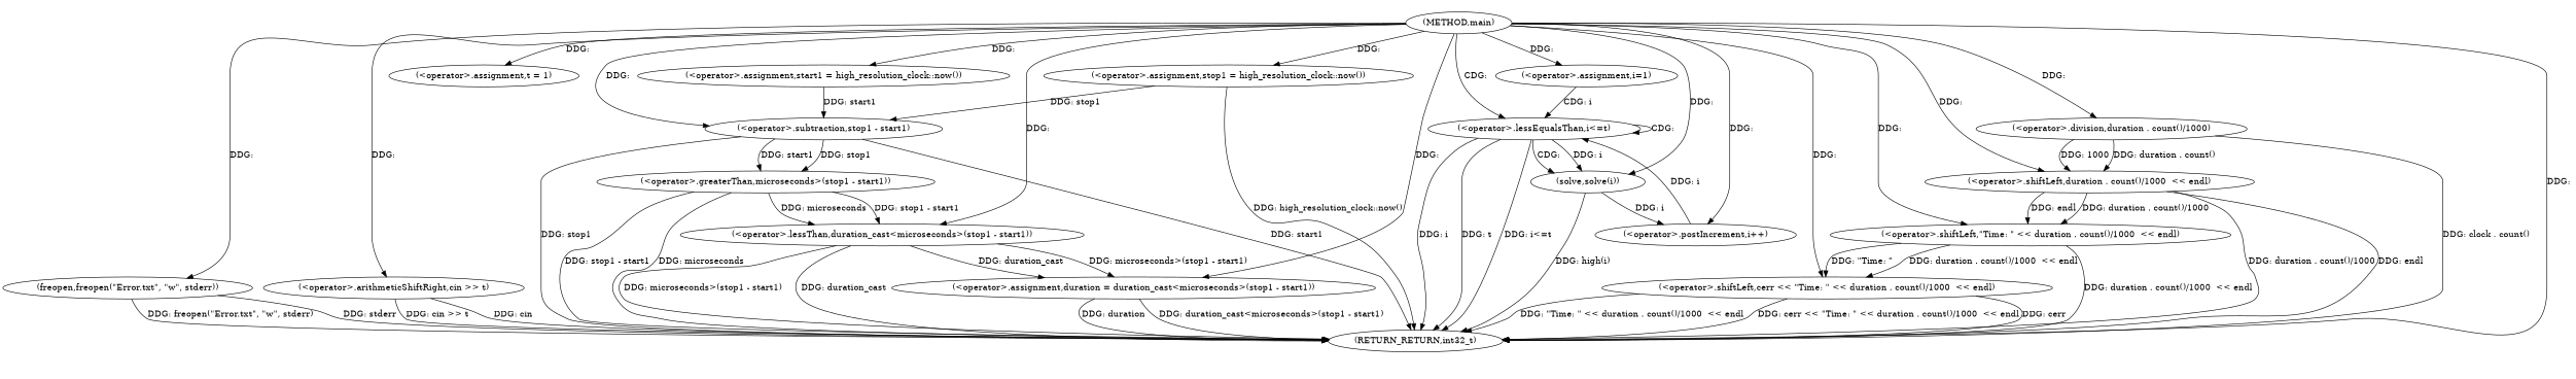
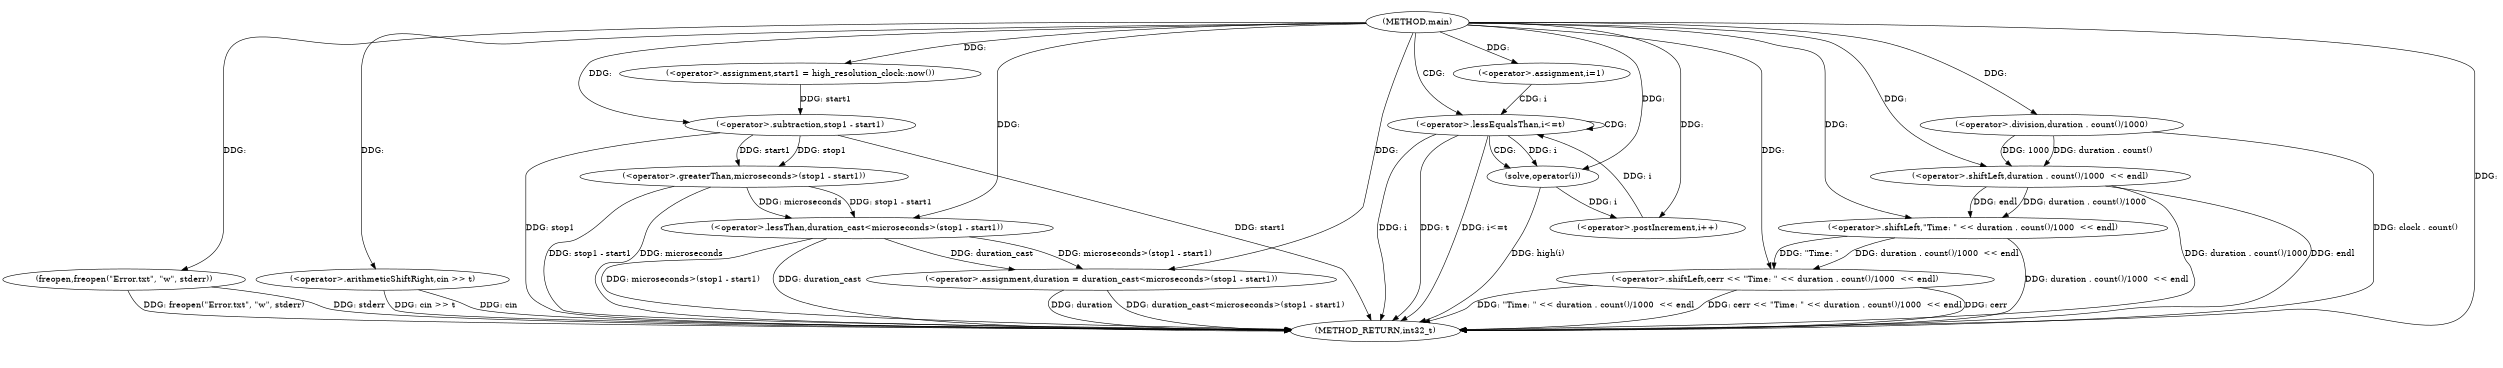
  digraph {
    n1 [label="(METHOD,main)"]
    n2 [label="(freopen,freopen(\"Error.txt\", \"w\", stderr))"]
    n3 [label="(<operator>.assignment,start1 = high_resolution_clock::now())"]
-   n4 [label="(<operator>.assignment,t = 1)"]
    n5 [label="(<operator>.arithmeticShiftRight,cin >> t)"]
-   n6 [label="(<operator>.assignment,stop1 = high_resolution_clock::now())"]
    n7 [label="(<operator>.assignment,duration = duration_cast<microseconds>(stop1 - start1))"]
    n8 [label="(<operator>.shiftLeft,cerr << \"Time: \" << duration . count()/1000  << endl)"]
    n9 [label="(<operator>.assignment,i=1)"]
    n10 [label="(<operator>.lessEqualsThan,i<=t)"]
    n11 [label="(<operator>.postIncrement,i++)"]
-   n12 [label="(solve,solve(i))"]
+   n12 [label="(solve,operator(i))"]
    n13 [label="(<operator>.lessThan,duration_cast<microseconds>(stop1 - start1))"]
    n14 [label="(<operator>.shiftLeft,\"Time: \" << duration . count()/1000  << endl)"]
    n15 [label="(<operator>.shiftLeft,duration . count()/1000  << endl)"]
    n16 [label="(<operator>.subtraction,stop1 - start1)"]
    n17 [label="(<operator>.division,duration . count()/1000)"]
-   n18 [label="(RETURN_RETURN,int32_t)"]
+   n18 [label="(METHOD_RETURN,int32_t)"]
    n19 [label="(<operator>.greaterThan,microseconds>(stop1 - start1))"]
    n1 -> n2 [label="DDG: "]
    n1 -> n3 [label="DDG: "]
-   n1 -> n4 [label="DDG: "]
    n1 -> n5 [label="DDG: "]
-   n1 -> n6 [label="DDG: "]
    n1 -> n7 [label="DDG: "]
    n1 -> n8 [label="DDG: "]
    n1 -> n9 [label="DDG: "]
    n1 -> n10 [label="CDG: "]
    n1 -> n11 [label="DDG: "]
    n1 -> n12 [label="DDG: "]
    n1 -> n13 [label="DDG: "]
    n1 -> n14 [label="DDG: "]
    n1 -> n15 [label="DDG: "]
    n1 -> n16 [label="DDG: "]
    n1 -> n17 [label="DDG: "]
    n1 -> n18 [label="DDG: "]
    n2 -> n18 [label="DDG: freopen(\"Error.txt\", \"w\", stderr)"]
    n2 -> n18 [label="DDG: stderr"]
    n3 -> n16 [label="DDG: start1"]
    n5 -> n18 [label="DDG: cin >> t"]
    n5 -> n18 [label="DDG: cin"]
-   n6 -> n16 [label="DDG: stop1"]
-   n6 -> n18 [label="DDG: high_resolution_clock::now()"]
    n7 -> n18 [label="DDG: duration"]
    n7 -> n18 [label="DDG: duration_cast<microseconds>(stop1 - start1)"]
    n8 -> n18 [label="DDG: \"Time: \" << duration . count()/1000  << endl"]
    n8 -> n18 [label="DDG: cerr << \"Time: \" << duration . count()/1000  << endl"]
    n8 -> n18 [label="DDG: cerr"]
    n9 -> n10 [label="CDG: i"]
    n10 -> n10 [label="CDG: "]
    n10 -> n12 [label="DDG: i"]
    n10 -> n12 [label="CDG: "]
    n10 -> n18 [label="DDG: i"]
    n10 -> n18 [label="DDG: t"]
    n10 -> n18 [label="DDG: i<=t"]
    n11 -> n10 [label="DDG: i"]
    n12 -> n11 [label="DDG: i"]
    n12 -> n18 [label="DDG: high(i)"]
    n13 -> n7 [label="DDG: duration_cast"]
    n13 -> n7 [label="DDG: microseconds>(stop1 - start1)"]
    n13 -> n18 [label="DDG: microseconds>(stop1 - start1)"]
    n13 -> n18 [label="DDG: duration_cast"]
    n14 -> n8 [label="DDG: duration . count()/1000  << endl"]
    n14 -> n8 [label="DDG: \"Time: \""]
    n14 -> n18 [label="DDG: duration . count()/1000  << endl"]
    n15 -> n14 [label="DDG: endl"]
    n15 -> n14 [label="DDG: duration . count()/1000"]
    n15 -> n18 [label="DDG: duration . count()/1000"]
    n15 -> n18 [label="DDG: endl"]
    n16 -> n18 [label="DDG: stop1"]
    n16 -> n18 [label="DDG: start1"]
    n16 -> n19 [label="DDG: stop1"]
    n16 -> n19 [label="DDG: start1"]
    n17 -> n15 [label="DDG: duration . count()"]
    n17 -> n15 [label="DDG: 1000"]
    n17 -> n18 [label="DDG: clock . count()"]
    n19 -> n13 [label="DDG: microseconds"]
    n19 -> n13 [label="DDG: stop1 - start1"]
    n19 -> n18 [label="DDG: stop1 - start1"]
    n19 -> n18 [label="DDG: microseconds"]
  }
